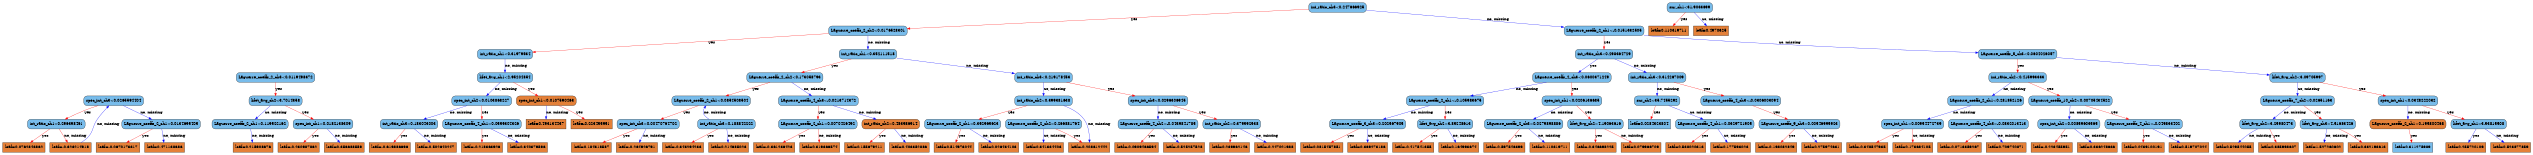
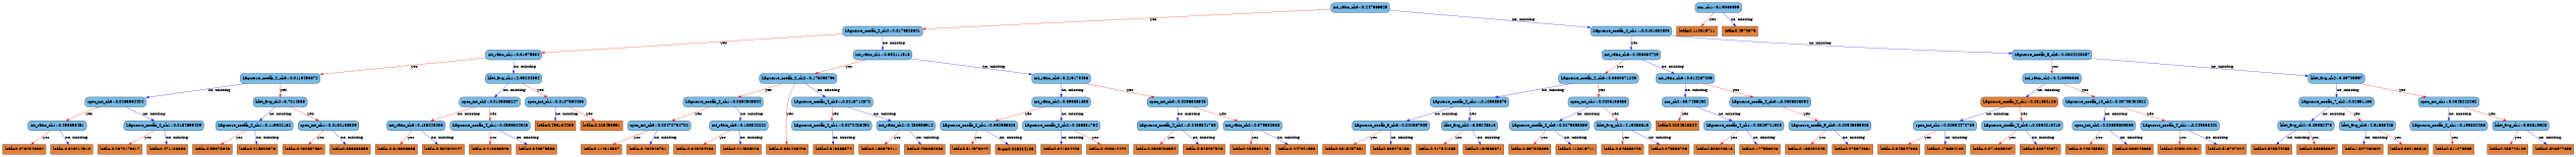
  digraph {
    rankdir=TB
    node [fillcolor="#78bceb" shape=box style="filled, rounded"]
    edge [color="#FF0000"]
    n1 [height=0.5 label="int_ratio_ch3<0.247666925" width=2.3264]
    n2 [height=0.5 label="Laguerre_coeffs_2_ch2<0.0176528301" width=3.2014]
    n3 [height=0.5 label="Laguerre_coeffs_2_ch1<-0.0151332505" width=3.2639]
    n4 [height=0.5 label="int_ratio_ch1<0.31979534" width=2.2326]
    n5 [height=0.5 label="int_ratio_ch1<0.352111518" width=2.3264]
    n6 [height=0.5 label="int_ratio_ch3<0.298364729" width=2.3264]
    n7 [height=0.5 label="Laguerre_coeffs_5_ch3<0.0604026057" width=3.2014]
    n8 [height=0.5 label="Laguerre_coeffs_2_ch3<0.0119498372" width=3.2014]
    n9 [height=0.5 label="lifet_avg_ch1<2.95204854" width=2.2639]
    n10 [height=0.5 label="Laguerre_coeffs_2_ch2<0.173058793" width=3.1076]
    n11 [height=0.5 label="int_ratio_ch3<0.219178453" width=2.3264]
    n12 [height=0.5 label="Laguerre_coeffs_2_ch3<0.0600371249" width=3.2014]
    n13 [height=0.5 label="int_ratio_ch3<0.314267009" width=2.3264]
    n14 [height=0.5 label="int_ratio_ch2<0.415993333" width=2.3264]
    n15 [height=0.5 label="lifet_avg_ch2<3.09705997" width=2.2639]
    n16 [height=0.5 label="lifet_avg_ch2<3.7014358" width=2.1701]
    n17 [height=0.5 label="spec_int_ch3<0.0265594404" width=2.4097]
-   n18 [fillcolor="#e48038" height=0.5 label="spec_int_ch1<0.0107590463" width=2.4097]
+   n18 [height=0.5 label="spec_int_ch1<0.0107590463" width=2.4097]
    n19 [height=0.5 label="spec_int_ch2<0.0103868227" width=2.4097]
    n20 [height=0.5 label="Laguerre_coeffs_2_ch1<0.0854508504" width=3.2014]
    n21 [height=0.5 label="Laguerre_coeffs_4_ch3<-0.0213714372" width=3.2639]
    n22 [height=0.5 label="spec_int_ch3<0.0296306945" width=2.4097]
    n23 [height=0.5 label="int_ratio_ch2<0.399381638" width=2.3264]
    n24 [height=0.5 label="spec_int_ch1<0.0206136685" width=2.4097]
    n25 [height=0.5 label="Laguerre_coeffs_2_ch1<-0.105983675" width=3.1701]
    n26 [height=0.5 label="Laguerre_coeffs_4_ch3<-0.0306003094" width=3.2639]
    n27 [height=0.5 label="snr_ch2<35.7455292" width=1.8264]
    n28 [height=0.5 label="Laguerre_coeffs_10_ch2<0.00705434522" width=3.3889]
-   n29 [height=0.5 label="Laguerre_coeffs_2_ch1<0.281852126" width=3.1076]
+   n29 [fillcolor="#e48038" height=0.5 label="Laguerre_coeffs_2_ch1<0.281852126" width=3.1076]
    n30 [height=0.5 label="spec_int_ch1<0.0348222032" width=2.4097]
    n31 [height=0.5 label="Laguerre_coeffs_7_ch2<0.02651163" width=3.0139]
    n32 [height=0.5 label="spec_int_ch1<0.0182138309" width=2.4097]
    n33 [height=0.5 label="Laguerre_coeffs_2_ch1<0.119522162" width=3.1076]
    n34 [height=0.5 label="int_ratio_ch1<0.296398461" width=2.3264]
    n35 [height=0.5 label="Laguerre_coeffs_2_ch1<0.0134695405" width=3.2014]
    n36 [fillcolor="#e48038" height=0.5 label="leaf=-0.223455951" style=filled width=1.6701]
-   n37 [fillcolor="#e48038" height=0.5 label="leaf=0.493134437" style=filled width=1.6076]
+   n37 [fillcolor="#e48038" height=0.5 label="leaf=0.493134439" style=filled width=1.6076]
    n38 [height=0.5 label="Laguerre_coeffs_4_ch1<0.0555304326" width=3.2014]
    n39 [height=0.5 label="int_ratio_ch3<0.183043003" width=2.3264]
    n40 [height=0.5 label="spec_int_ch3<0.00470764702" width=2.5035]
    n41 [height=0.5 label="int_ratio_ch3<0.188842222" width=2.3264]
    n42 [height=0.5 label="Laguerre_coeffs_2_ch1<0.0070426492" width=3.2014]
-   n43 [fillcolor="#e48038" height=0.5 label="int_ratio_ch2<0.483986914" width=2.3264]
+   n43 [height=0.5 label="int_ratio_ch2<0.483986914" width=2.3264]
    n44 [height=0.5 label="int_ratio_ch2<0.379592538" width=2.3264]
    n45 [height=0.5 label="Laguerre_coeffs_4_ch2<-0.0439841785" width=3.2639]
    n46 [height=0.5 label="Laguerre_coeffs_2_ch1<0.352965623" width=3.1076]
    n47 [height=0.5 label="Laguerre_coeffs_2_ch2<0.266881764" width=3.1076]
    n48 [fillcolor="#e48038" height=0.5 label="leaf=-0.230987862" style=filled width=1.6701]
    n49 [fillcolor="#e48038" height=0.5 label="leaf=0.356688559" style=filled width=1.6076]
+   n50 [fillcolor="#e48038" height=0.5 label="leaf=-0.59978646" style=filled width=1.5764]
    n51 [fillcolor="#e48038" height=0.5 label="leaf=0.215908676" style=filled width=1.6076]
    n52 [fillcolor="#e48038" height=0.5 label="leaf=0.0762843862" style=filled width=1.7014]
    n53 [fillcolor="#e48038" height=0.5 label="leaf=-0.323214918" style=filled width=1.6701]
    n54 [fillcolor="#e48038" height=0.5 label="leaf=-0.0670173317" style=filled width=1.7639]
    n55 [fillcolor="#e48038" height=0.5 label="leaf=0.471138686" style=filled width=1.6076]
    n56 [fillcolor="#e48038" height=0.5 label="leaf=-0.218363926" style=filled width=1.6701]
    n57 [fillcolor="#e48038" height=0.5 label="leaf=0.340379596" style=filled width=1.6076]
    n58 [fillcolor="#e48038" height=0.5 label="leaf=-0.619886696" style=filled width=1.6701]
    n59 [fillcolor="#e48038" height=0.5 label="leaf=-0.502640247" style=filled width=1.6701]
-   n60 [fillcolor="#e48038" height=0.5 label="leaf=0.184318587" style=filled width=1.6076]
+   n60 [fillcolor="#e48038" height=0.5 label="leaf=0.114318587" style=filled width=1.6076]
    n61 [fillcolor="#e48038" height=0.5 label="leaf=-0.264926791" style=filled width=1.6701]
    n62 [fillcolor="#e48038" height=0.5 label="leaf=-0.343294233" style=filled width=1.6701]
    n63 [fillcolor="#e48038" height=0.5 label="leaf=0.214685023" style=filled width=1.6076]
    n64 [fillcolor="#e48038" height=0.5 label="leaf=-0.361236423" style=filled width=1.6701]
    n65 [fillcolor="#e48038" height=0.5 label="leaf=0.319366574" style=filled width=1.6076]
    n66 [fillcolor="#e48038" height=0.5 label="leaf=0.155679211" style=filled width=1.6076]
    n67 [fillcolor="#e48038" height=0.5 label="leaf=0.403352886" style=filled width=1.6076]
    n68 [fillcolor="#e48038" height=0.5 label="leaf=0.239962146" style=filled width=1.6076]
    n69 [fillcolor="#e48038" height=0.5 label="leaf=-0.247021988" style=filled width=1.6701]
    n70 [fillcolor="#e48038" height=0.5 label="leaf=-0.0909466594" style=filled width=1.7639]
    n71 [fillcolor="#e48038" height=0.5 label="leaf=-0.525257528" style=filled width=1.6701]
    n72 [fillcolor="#e48038" height=0.5 label="leaf=0.514973044" style=filled width=1.6076]
-   n73 [fillcolor="#e48038" height=0.5 label="leaf=0.026434103" style=filled width=1.6076]
+   n73 [fillcolor="#e48038" height=0.5 label="avg=0.026434103" style=filled width=1.6076]
    n74 [fillcolor="#e48038" height=0.5 label="leaf=-0.208612442" style=filled width=1.6701]
    n75 [fillcolor="#e48038" height=0.5 label="leaf=0.341334403" style=filled width=1.6076]
    n76 [height=0.5 label="lifet_avg_ch2<4.19063616" width=2.2639]
    n77 [height=0.5 label="Laguerre_coeffs_2_ch3<0.0279898886" width=3.2014]
    n78 [height=0.5 label="lifet_avg_ch2<3.85248613" width=2.2639]
    n79 [height=0.5 label="Laguerre_coeffs_3_ch3<0.202567905" width=3.1076]
    n80 [height=0.5 label="Laguerre_coeffs_9_ch3<0.00546995923" width=3.2951]
-   n81 [height=0.5 label="leaf=0.0284323804" style=filled width=1.7014]
+   n81 [fillcolor="#e48038" height=0.5 label="leaf=0.0284323804" style=filled width=1.7014]
    n82 [height=0.5 label="Laguerre_coeffs_4_ch1<0.0329721905" width=3.2014]
    n83 [height=0.5 label="Laguerre_coeffs_4_ch1<-0.049833402" width=3.1701]
    n84 [height=0.5 label="spec_int_ch2<0.00859603565" width=2.5035]
    n85 [height=0.5 label="Laguerre_coeffs_4_ch3<-0.0832013413" width=3.2639]
    n86 [height=0.5 label="spec_int_ch1<0.00954472739" width=2.5035]
    n87 [height=0.5 label="lifet_avg_ch1<3.53815508" width=2.2639]
-   n88 [fillcolor="#e48038" height=0.5 label="Laguerre_coeffs_2_ch1<0.195800468" width=3.1076]
+   n88 [height=0.5 label="Laguerre_coeffs_2_ch1<0.195800468" width=3.1076]
    n89 [height=0.5 label="lifet_avg_ch3<4.51683426" width=2.2639]
    n90 [height=0.5 label="lifet_avg_ch2<3.25980473" width=2.2639]
    n91 [fillcolor="#e48038" height=0.5 label="leaf=-0.346698225" style=filled width=1.6701]
    n92 [fillcolor="#e48038" height=0.5 label="leaf=0.079966709" style=filled width=1.6076]
    n93 [fillcolor="#e48038" height=0.5 label="leaf=-0.597546399" style=filled width=1.6701]
    n94 [fillcolor="#e48038" height=0.5 label="leaf=0.110319711" style=filled width=1.6076]
    n95 [fillcolor="#e48038" height=0.5 label="leaf=-0.417541355" style=filled width=1.6701]
-   n96 [fillcolor="#e48038" height=0.5 label="leaf=0.164993674" style=filled width=1.6076]
+   n96 [fillcolor="#e48038" height=0.5 label="leaf=0.164993671" style=filled width=1.6076]
    n97 [fillcolor="#e48038" height=0.5 label="leaf=0.0815457851" style=filled width=1.7014]
    n98 [fillcolor="#e48038" height=0.5 label="leaf=0.369273186" style=filled width=1.6076]
    n99 [fillcolor="#e48038" height=0.5 label="leaf=-0.198082849" style=filled width=1.6701]
    n100 [fillcolor="#e48038" height=0.5 label="leaf=0.275974631" style=filled width=1.6076]
    n101 [height=0.5 label="snr_ch1<31.9033699" width=1.8264]
    n102 [fillcolor="#e48038" height=0.5 label="leaf=0.110319711" style=filled width=1.6076]
-   n103 [fillcolor="#e48038" height=0.5 label="leaf=0.4970325" style=filled width=1.4201]
+   n103 [fillcolor="#e48038" height=0.5 label="leaf=0.4970375" style=filled width=1.4201]
    n104 [fillcolor="#e48038" height=0.5 label="leaf=0.538020313" style=filled width=1.6076]
    n105 [fillcolor="#e48038" height=0.5 label="leaf=0.177593023" style=filled width=1.6076]
    n106 [fillcolor="#e48038" height=0.5 label="leaf=0.0439100191" style=filled width=1.7014]
    n107 [fillcolor="#e48038" height=0.5 label="leaf=0.519707024" style=filled width=1.6076]
    n108 [fillcolor="#e48038" height=0.5 label="leaf=-0.223455951" style=filled width=1.6701]
    n109 [fillcolor="#e48038" height=0.5 label="leaf=0.336248636" style=filled width=1.6076]
    n110 [fillcolor="#e48038" height=0.5 label="leaf=-0.0713359267" style=filled width=1.7639]
-   n111 [fillcolor="#e48038" height=0.5 label="leaf=0.709740871" style=filled width=1.6076]
+   n111 [fillcolor="#e48038" height=0.5 label="leaf=0.309740871" style=filled width=1.6076]
    n112 [fillcolor="#e48038" height=0.5 label="leaf=-0.348547935" style=filled width=1.6701]
    n113 [fillcolor="#e48038" height=0.5 label="leaf=0.173684105" style=filled width=1.6076]
    n114 [fillcolor="#e48038" height=0.5 label="leaf=0.255720109" style=filled width=1.6076]
    n115 [fillcolor="#e48038" height=0.5 label="leaf=0.523877859" style=filled width=1.6076]
-   n116 [height=0.5 label="leaf=0.311275989" style=filled width=1.6076]
+   n116 [fillcolor="#e48038" height=0.5 label="leaf=0.311275989" style=filled width=1.6076]
    n117 [fillcolor="#e48038" height=0.5 label="leaf=0.332193613" style=filled width=1.6076]
    n118 [fillcolor="#e48038" height=0.5 label="leaf=1.527260602" style=filled width=1.6076]
    n119 [fillcolor="#e48038" height=0.5 label="leaf=0.385998607" style=filled width=1.6076]
    n120 [fillcolor="#e48038" height=0.5 label="leaf=0.529544055" style=filled width=1.6076]
    n1 -> n2 [label=yes]
    n1 -> n3 [color="#0000FF" label="no, missing"]
    n2 -> n4 [label=yes]
    n2 -> n5 [color="#0000FF" label="no, missing"]
-   n3 -> n6 [label=yes]
+   n3 -> n6 [color="#0000FF" label=yes]
    n3 -> n7 [color="#0000FF" label="no, missing"]
+   n4 -> n8 [label=yes]
    n4 -> n9 [color="#0000FF" label="no, missing"]
    n5 -> n10 [label=yes]
    n5 -> n11 [color="#0000FF" label="no, missing"]
-   n6 -> n12 [color="#0000FF" label=yes]
+   n6 -> n12 [label=yes]
    n6 -> n13 [color="#0000FF" label="no, missing"]
    n7 -> n14 [label=yes]
    n7 -> n15 [color="#0000FF" label="no, missing"]
    n8 -> n16 [label=yes]
-   n53 -> n17 [color="#0000FF" label="no, missing"]
+   n8 -> n17 [color="#0000FF" label="no, missing"]
    n9 -> n18 [label=yes]
    n9 -> n19 [color="#0000FF" label="no, missing"]
    n10 -> n20 [label=yes]
    n10 -> n21 [color="#0000FF" label="no, missing"]
    n11 -> n22 [label=yes]
    n11 -> n23 [color="#0000FF" label="no, missing"]
    n12 -> n24 [label=yes]
    n12 -> n25 [color="#0000FF" label="no, missing"]
    n13 -> n26 [label=yes]
    n13 -> n27 [color="#0000FF" label="no, missing"]
    n14 -> n28 [label=yes]
    n14 -> n29 [color="#0000FF" label="no, missing"]
    n15 -> n30 [label=yes]
    n15 -> n31 [color="#0000FF" label="no, missing"]
    n16 -> n32 [label=yes]
    n16 -> n33 [color="#0000FF" label="no, missing"]
    n17 -> n34 [label=yes]
    n17 -> n35 [color="#0000FF" label="no, missing"]
    n18 -> n36 [label=yes]
    n18 -> n37 [color="#0000FF" label="no, missing"]
    n19 -> n38 [label=yes]
-   n19 -> n39 [color="#0000FF" label="no, missing"]
+   n19 -> n39 [label="no, missing"]
    n20 -> n40 [label=yes]
-   n41 -> n20 [color="#0000FF" label="no, missing"]
+   n20 -> n41 [color="#0000FF" label="no, missing"]
    n21 -> n42 [label=yes]
    n21 -> n43 [color="#0000FF" label="no, missing"]
    n22 -> n44 [label=yes]
    n22 -> n45 [color="#0000FF" label="no, missing"]
    n23 -> n46 [label=yes]
-   n23 -> n74 [color="#0000FF" label="no, missing"]
+   n23 -> n47 [color="#0000FF" label="no, missing"]
    n24 -> n76 [label=yes]
    n24 -> n77 [color="#0000FF" label="no, missing"]
-   n25 -> n78 [label=yes]
+   n25 -> n78 [color="#0000FF" label=yes]
    n25 -> n79 [color="#0000FF" label="no, missing"]
    n26 -> n80 [label=yes]
    n27 -> n81 [label=yes]
    n27 -> n82 [color="#0000FF" label="no, missing"]
    n28 -> n83 [label=yes]
    n28 -> n84 [color="#0000FF" label="no, missing"]
+   n29 -> n85 [label=yes]
    n29 -> n86 [color="#0000FF" label="no, missing"]
    n30 -> n87 [label=yes]
    n30 -> n88 [color="#0000FF" label="no, missing"]
    n31 -> n89 [label=yes]
    n31 -> n90 [color="#0000FF" label="no, missing"]
    n32 -> n48 [label=yes]
    n32 -> n49 [color="#0000FF" label="no, missing"]
+   n33 -> n50 [label=yes]
    n33 -> n51 [color="#0000FF" label="no, missing"]
    n34 -> n52 [label=yes]
-   n34 -> n53 [label="no, missing"]
+   n34 -> n53 [color="#0000FF" label="no, missing"]
    n35 -> n54 [label=yes]
    n35 -> n55 [color="#0000FF" label="no, missing"]
    n38 -> n56 [label=yes]
    n38 -> n57 [color="#0000FF" label="no, missing"]
    n39 -> n58 [label=yes]
    n39 -> n59 [color="#0000FF" label="no, missing"]
    n40 -> n60 [label=yes]
    n40 -> n61 [color="#0000FF" label="no, missing"]
    n41 -> n62 [label=yes]
    n41 -> n63 [color="#0000FF" label="no, missing"]
-   n42 -> n64 [label=yes]
-   n42 -> n65 [label="no, missing"]
+   n10 -> n64 [label=yes]
+   n42 -> n65 [color="#0000FF" label="no, missing"]
    n43 -> n66 [label=yes]
    n43 -> n67 [color="#0000FF" label="no, missing"]
    n44 -> n68 [label=yes]
    n44 -> n69 [color="#0000FF" label="no, missing"]
    n45 -> n70 [label=yes]
    n45 -> n71 [color="#0000FF" label="no, missing"]
    n46 -> n72 [label=yes]
    n46 -> n73 [color="#0000FF" label="no, missing"]
    n47 -> n74 [label=yes]
    n47 -> n75 [color="#0000FF" label="no, missing"]
    n76 -> n91 [label=yes]
-   n76 -> n92 [label="no, missing"]
+   n76 -> n92 [color="#0000FF" label="no, missing"]
    n77 -> n93 [label=yes]
    n77 -> n94 [color="#0000FF" label="no, missing"]
    n78 -> n95 [label=yes]
    n78 -> n96 [color="#0000FF" label="no, missing"]
    n79 -> n97 [label=yes]
    n79 -> n98 [color="#0000FF" label="no, missing"]
    n80 -> n99 [label=yes]
    n80 -> n100 [color="#0000FF" label="no, missing"]
    n82 -> n104 [label=yes]
    n82 -> n105 [color="#0000FF" label="no, missing"]
    n83 -> n106 [label=yes]
    n83 -> n107 [color="#0000FF" label="no, missing"]
    n84 -> n108 [label=yes]
    n84 -> n109 [color="#0000FF" label="no, missing"]
    n85 -> n110 [label=yes]
    n85 -> n111 [color="#0000FF" label="no, missing"]
    n86 -> n112 [label=yes]
-   n86 -> n113 [label="no, missing"]
-   n87 -> n114 [color="#0000FF" label=yes]
+   n86 -> n113 [color="#0000FF" label="no, missing"]
+   n87 -> n114 [label=yes]
    n87 -> n115 [color="#0000FF" label="no, missing"]
    n88 -> n116 [label=yes]
    n89 -> n117 [label=yes]
    n89 -> n118 [color="#0000FF" label="no, missing"]
    n90 -> n119 [label=yes]
    n90 -> n120 [color="#0000FF" label="no, missing"]
    n101 -> n102 [label=yes]
    n101 -> n103 [color="#0000FF" label="no, missing"]
  }
